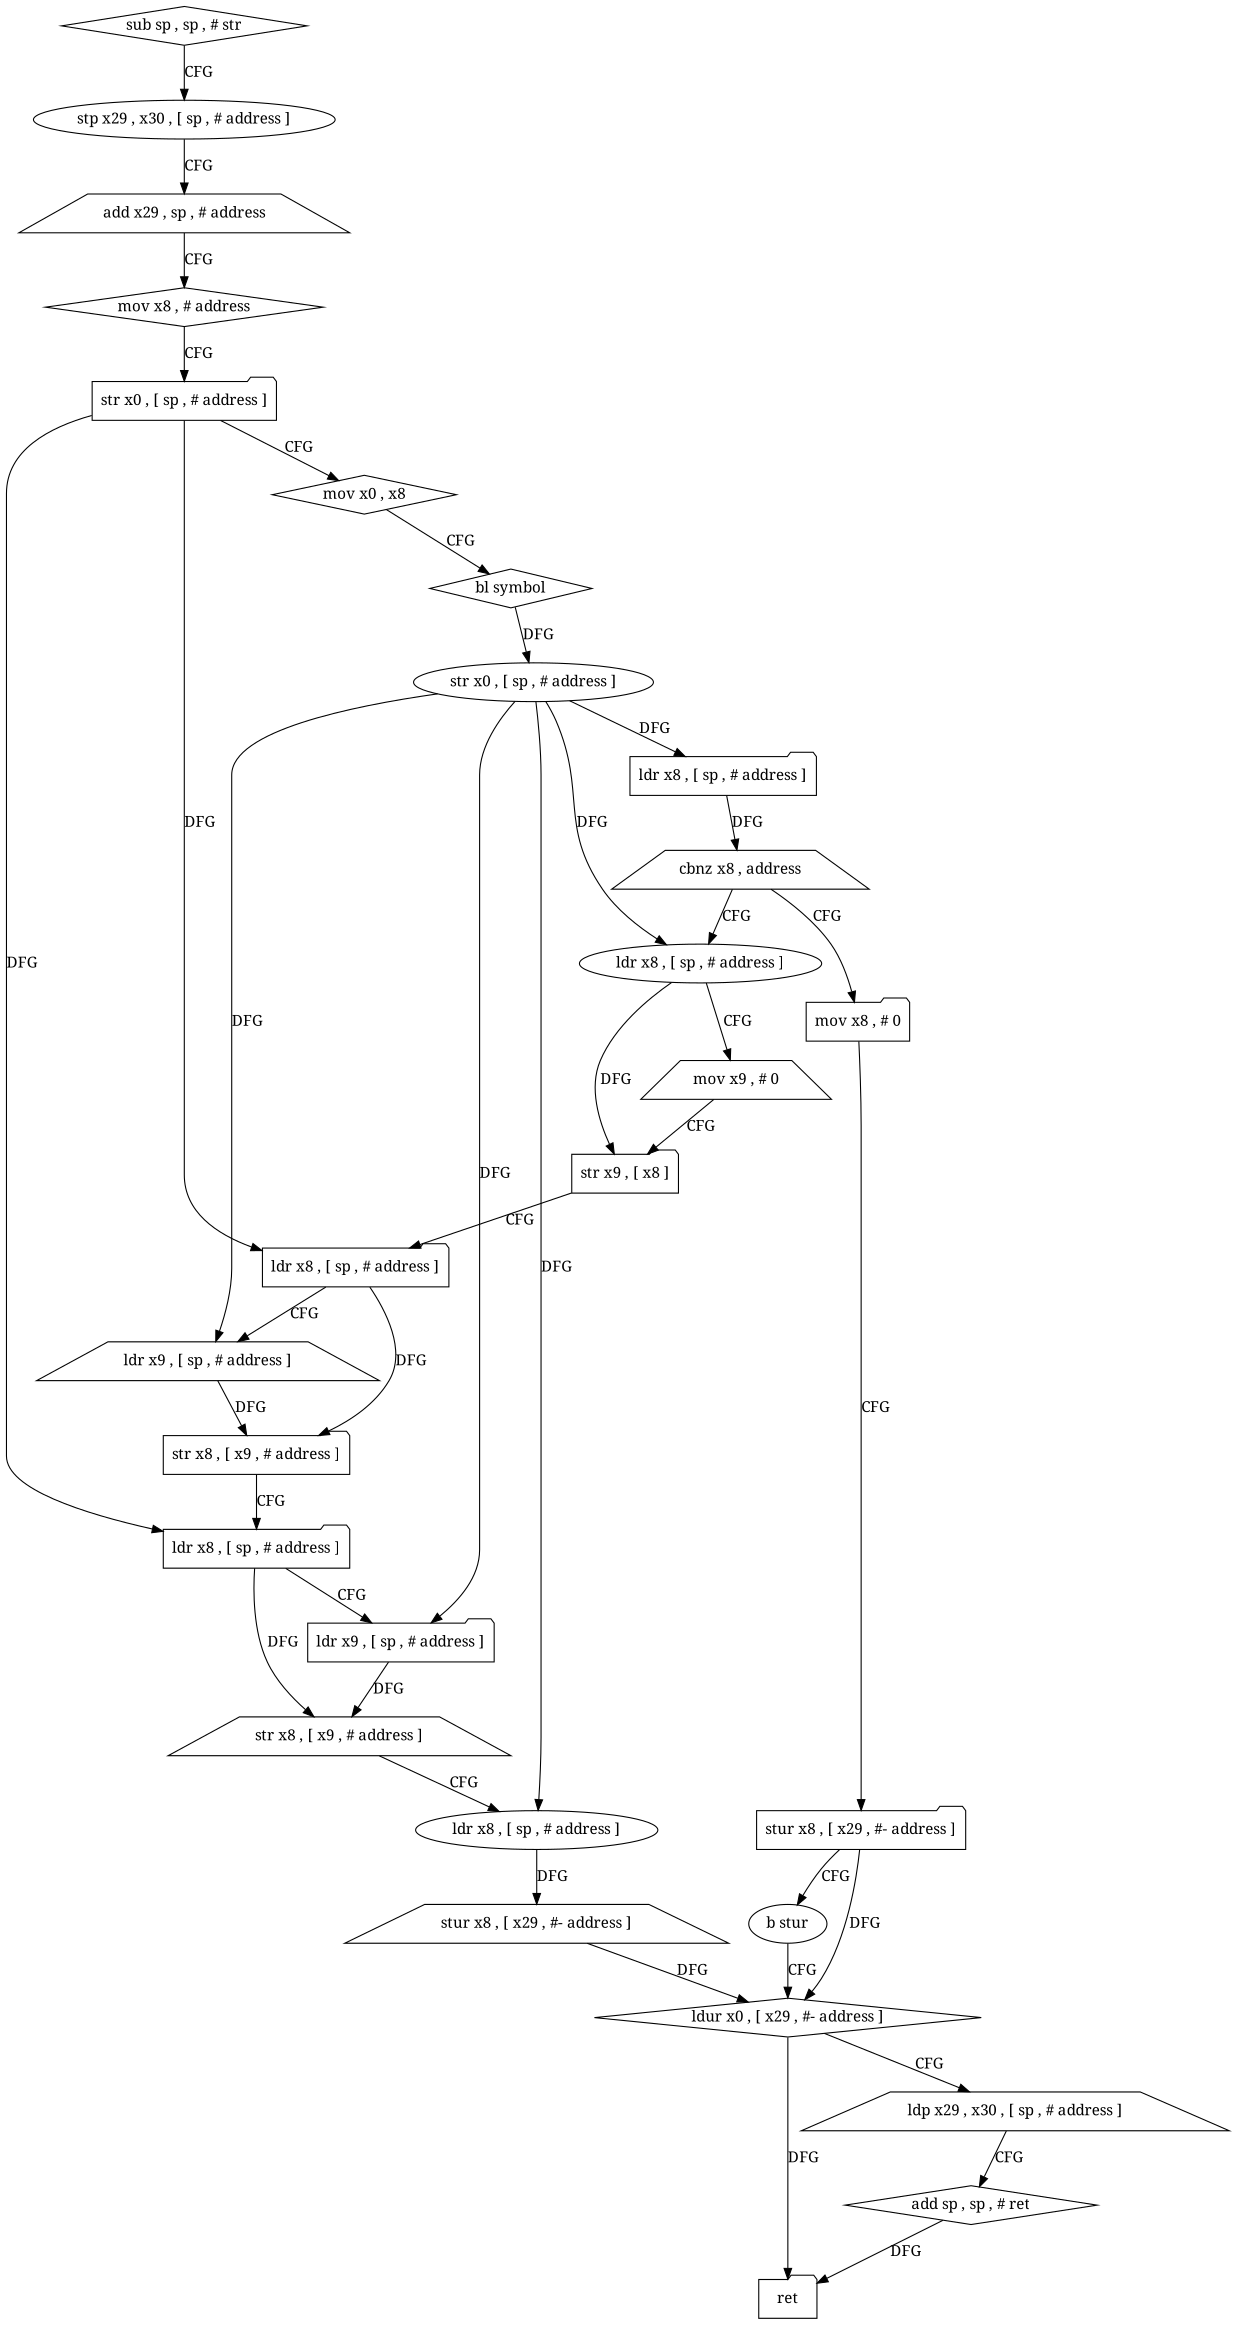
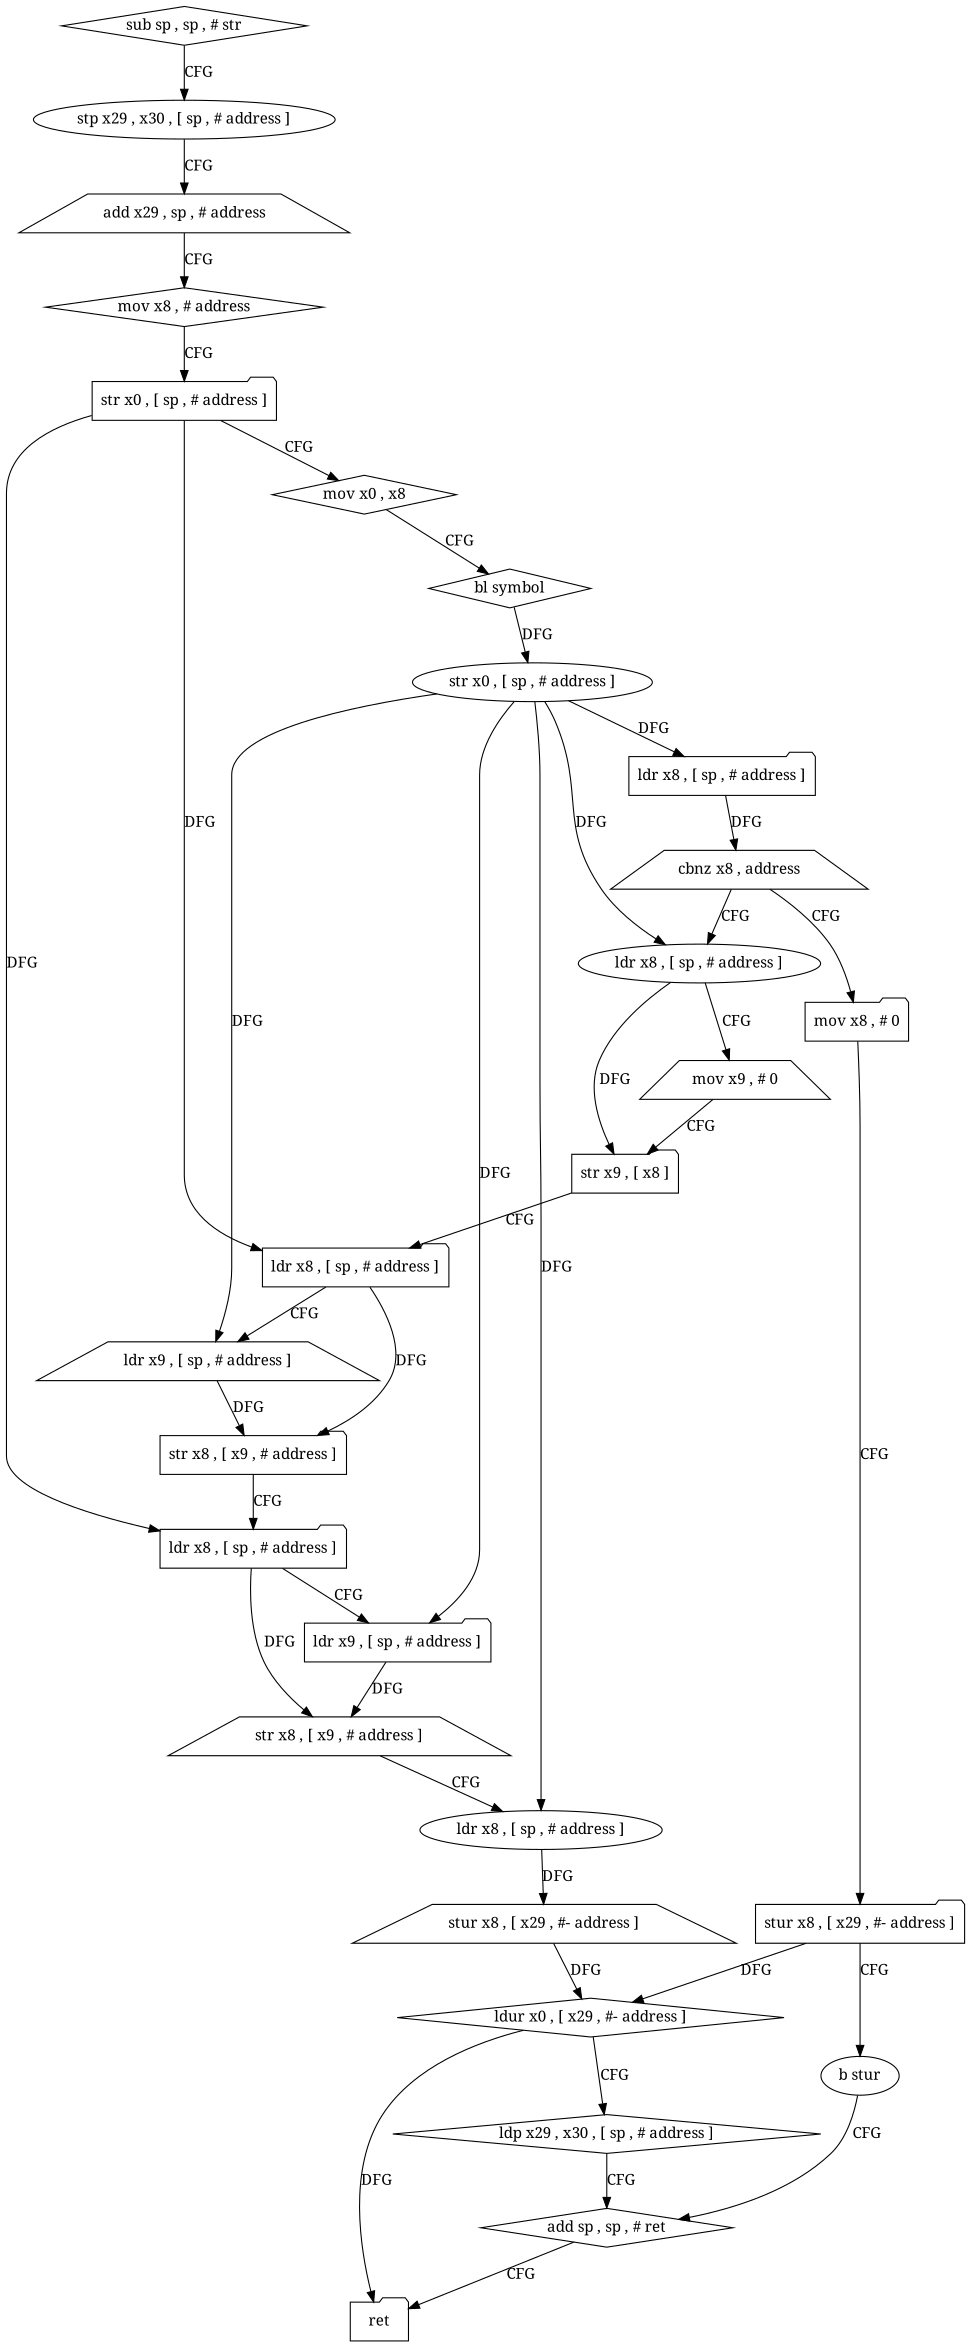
  digraph {
    fontname="Noto Serif"
    node [fontname="Noto Serif" shape=folder]
    edge [fontname="Noto Serif"]
    n1 [label="sub sp , sp , # str" shape=diamond]
    n2 [label="stp x29 , x30 , [ sp , # address ]" shape=ellipse]
    n3 [label="add x29 , sp , # address" shape=trapezium]
    n4 [label="mov x8 , # address" shape=diamond]
    n5 [label="str x0 , [ sp , # address ]"]
    n6 [label="mov x0 , x8" shape=diamond]
    n7 [label="ldr x8 , [ sp , # address ]"]
    n8 [label="ldr x8 , [ sp , # address ]"]
    n9 [label="bl symbol" shape=diamond]
    n10 [label="ldr x9 , [ sp , # address ]" shape=trapezium]
    n11 [label="str x8 , [ x9 , # address ]"]
    n12 [label="ldr x9 , [ sp , # address ]"]
    n13 [label="str x8 , [ x9 , # address ]" shape=trapezium]
    n14 [label="str x0 , [ sp , # address ]" shape=ellipse]
    n15 [label="ldr x8 , [ sp , # address ]"]
    n16 [label="ldr x8 , [ sp , # address ]" shape=ellipse]
    n17 [label="ldr x8 , [ sp , # address ]" shape=ellipse]
    n18 [label="cbnz x8 , address" shape=trapezium]
    n19 [label="mov x9 , # 0" shape=trapezium]
    n20 [label="str x9 , [ x8 ]"]
    n21 [label="stur x8 , [ x29 , #- address ]" shape=trapezium]
    n22 [label="mov x8 , # 0"]
    n23 [label="stur x8 , [ x29 , #- address ]"]
    n24 [label="ldur x0 , [ x29 , #- address ]" shape=diamond]
    n25 [label="b stur" shape=ellipse]
-   n26 [label="ldp x29 , x30 , [ sp , # address ]" shape=trapezium]
+   n26 [label="ldp x29 , x30 , [ sp , # address ]" shape=diamond]
    n27 [label=ret]
    n28 [label="add sp , sp , # ret" shape=diamond]
    n1 -> n2 [label=CFG]
    n2 -> n3 [label=CFG]
    n3 -> n4 [label=CFG]
    n4 -> n5 [label=CFG]
    n5 -> n6 [label=CFG]
    n5 -> n7 [label=DFG]
    n5 -> n8 [label=DFG]
    n6 -> n9 [label=CFG]
    n7 -> n10 [label=CFG]
    n7 -> n11 [label=DFG]
    n8 -> n12 [label=CFG]
    n8 -> n13 [label=DFG]
    n9 -> n14 [label=DFG]
    n10 -> n11 [label=DFG]
    n11 -> n8 [label=CFG]
    n12 -> n13 [label=DFG]
    n13 -> n17 [label=CFG]
    n14 -> n10 [label=DFG]
    n14 -> n12 [label=DFG]
    n14 -> n15 [label=DFG]
    n14 -> n16 [label=DFG]
    n14 -> n17 [label=DFG]
    n15 -> n18 [label=DFG]
    n16 -> n19 [label=CFG]
    n16 -> n20 [label=DFG]
    n17 -> n21 [label=DFG]
    n18 -> n16 [label=CFG]
    n18 -> n22 [label=CFG]
    n19 -> n20 [label=CFG]
    n20 -> n7 [label=CFG]
    n21 -> n24 [label=DFG]
    n22 -> n23 [label=CFG]
    n23 -> n24 [label=DFG]
    n23 -> n25 [label=CFG]
    n24 -> n26 [label=CFG]
    n24 -> n27 [label=DFG]
-   n25 -> n24 [label=CFG]
+   n25 -> n28 [label=CFG]
    n26 -> n28 [label=CFG]
-   n28 -> n27 [label=DFG]
+   n28 -> n27 [label=CFG]
  }
